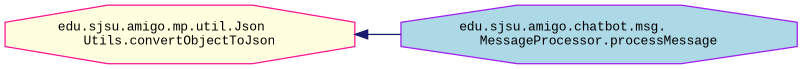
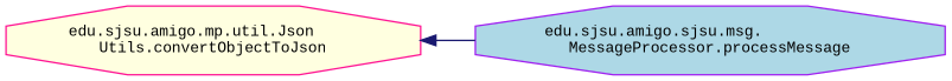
  digraph {
    rankdir=LR
    fontname="Liberation Mono"
    node [fontname="Liberation Mono" fontsize=10 shape=octagon style=filled]
    n1 [color=deeppink fillcolor=lightyellow fontcolor=black height=0.2 label="edu.sjsu.amigo.mp.util.Json\lUtils.convertObjectToJson" width=0.4]
-   n2 [color=purple fillcolor=lightblue height=0.2 label="edu.sjsu.amigo.chatbot.msg.\lMessageProcessor.processMessage" width=0.4]
+   n2 [color=purple fillcolor=lightblue height=0.2 label="edu.sjsu.amigo.sjsu.msg.\lMessageProcessor.processMessage" width=0.4]
    n1 -> n2 [color=midnightblue dir=back fontname="Liberation Mono" fontsize=10 labelfontname=Helvetica labelfontsize=10 style=solid]
  }
